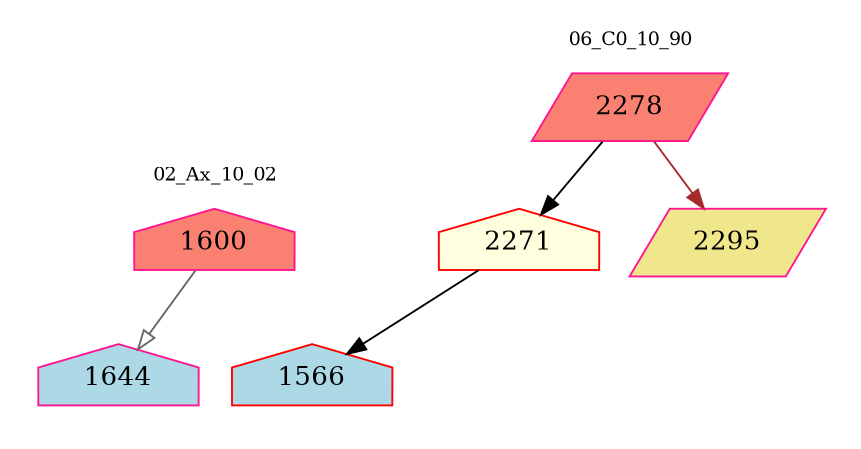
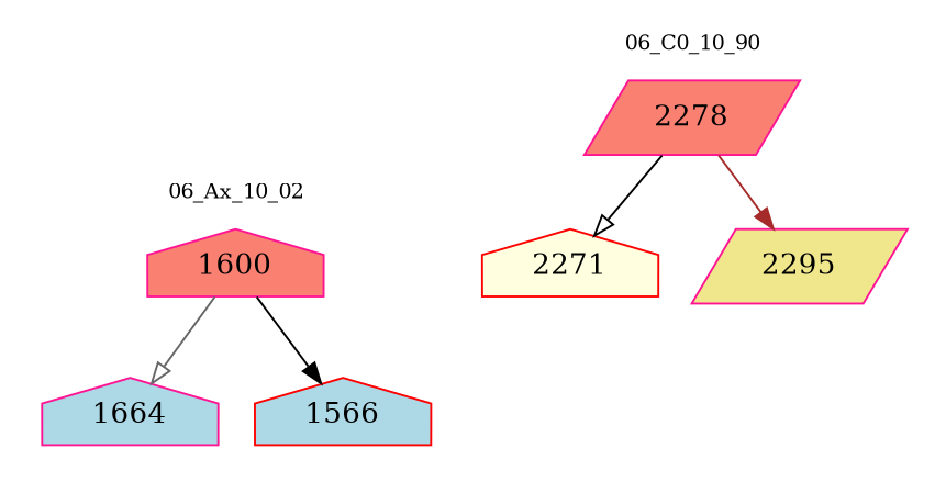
  digraph {
    node [color=deeppink fillcolor=salmon shape=house style=filled]
    edge [arrowhead=normal color=black]
    n1 [label=1600]
    n2 [color=red fillcolor=lightblue label=1566]
-   n3 [fillcolor=lightblue label=1644]
+   n3 [fillcolor=lightblue label=1664]
    n4 [label=2278 shape=parallelogram]
    n5 [color=red fillcolor=lightyellow label=2271]
    n6 [fillcolor=khaki label=2295 shape=parallelogram]
    subgraph cluster_1 {
      color=white
      fontsize=10
-     label="02_Ax_10_02"
+     label="06_Ax_10_02"
      n1
      n2
      n3
    }
    subgraph cluster_2 {
      color=white
      fontsize=10
      label="06_C0_10_90"
      n4
      n5
      n6
    }
-   n5 -> n2
+   n1 -> n2
    n1 -> n3 [arrowhead=onormal color=gray40]
-   n4 -> n5
+   n4 -> n5 [arrowhead=onormal]
    n4 -> n6 [color=brown]
  }
